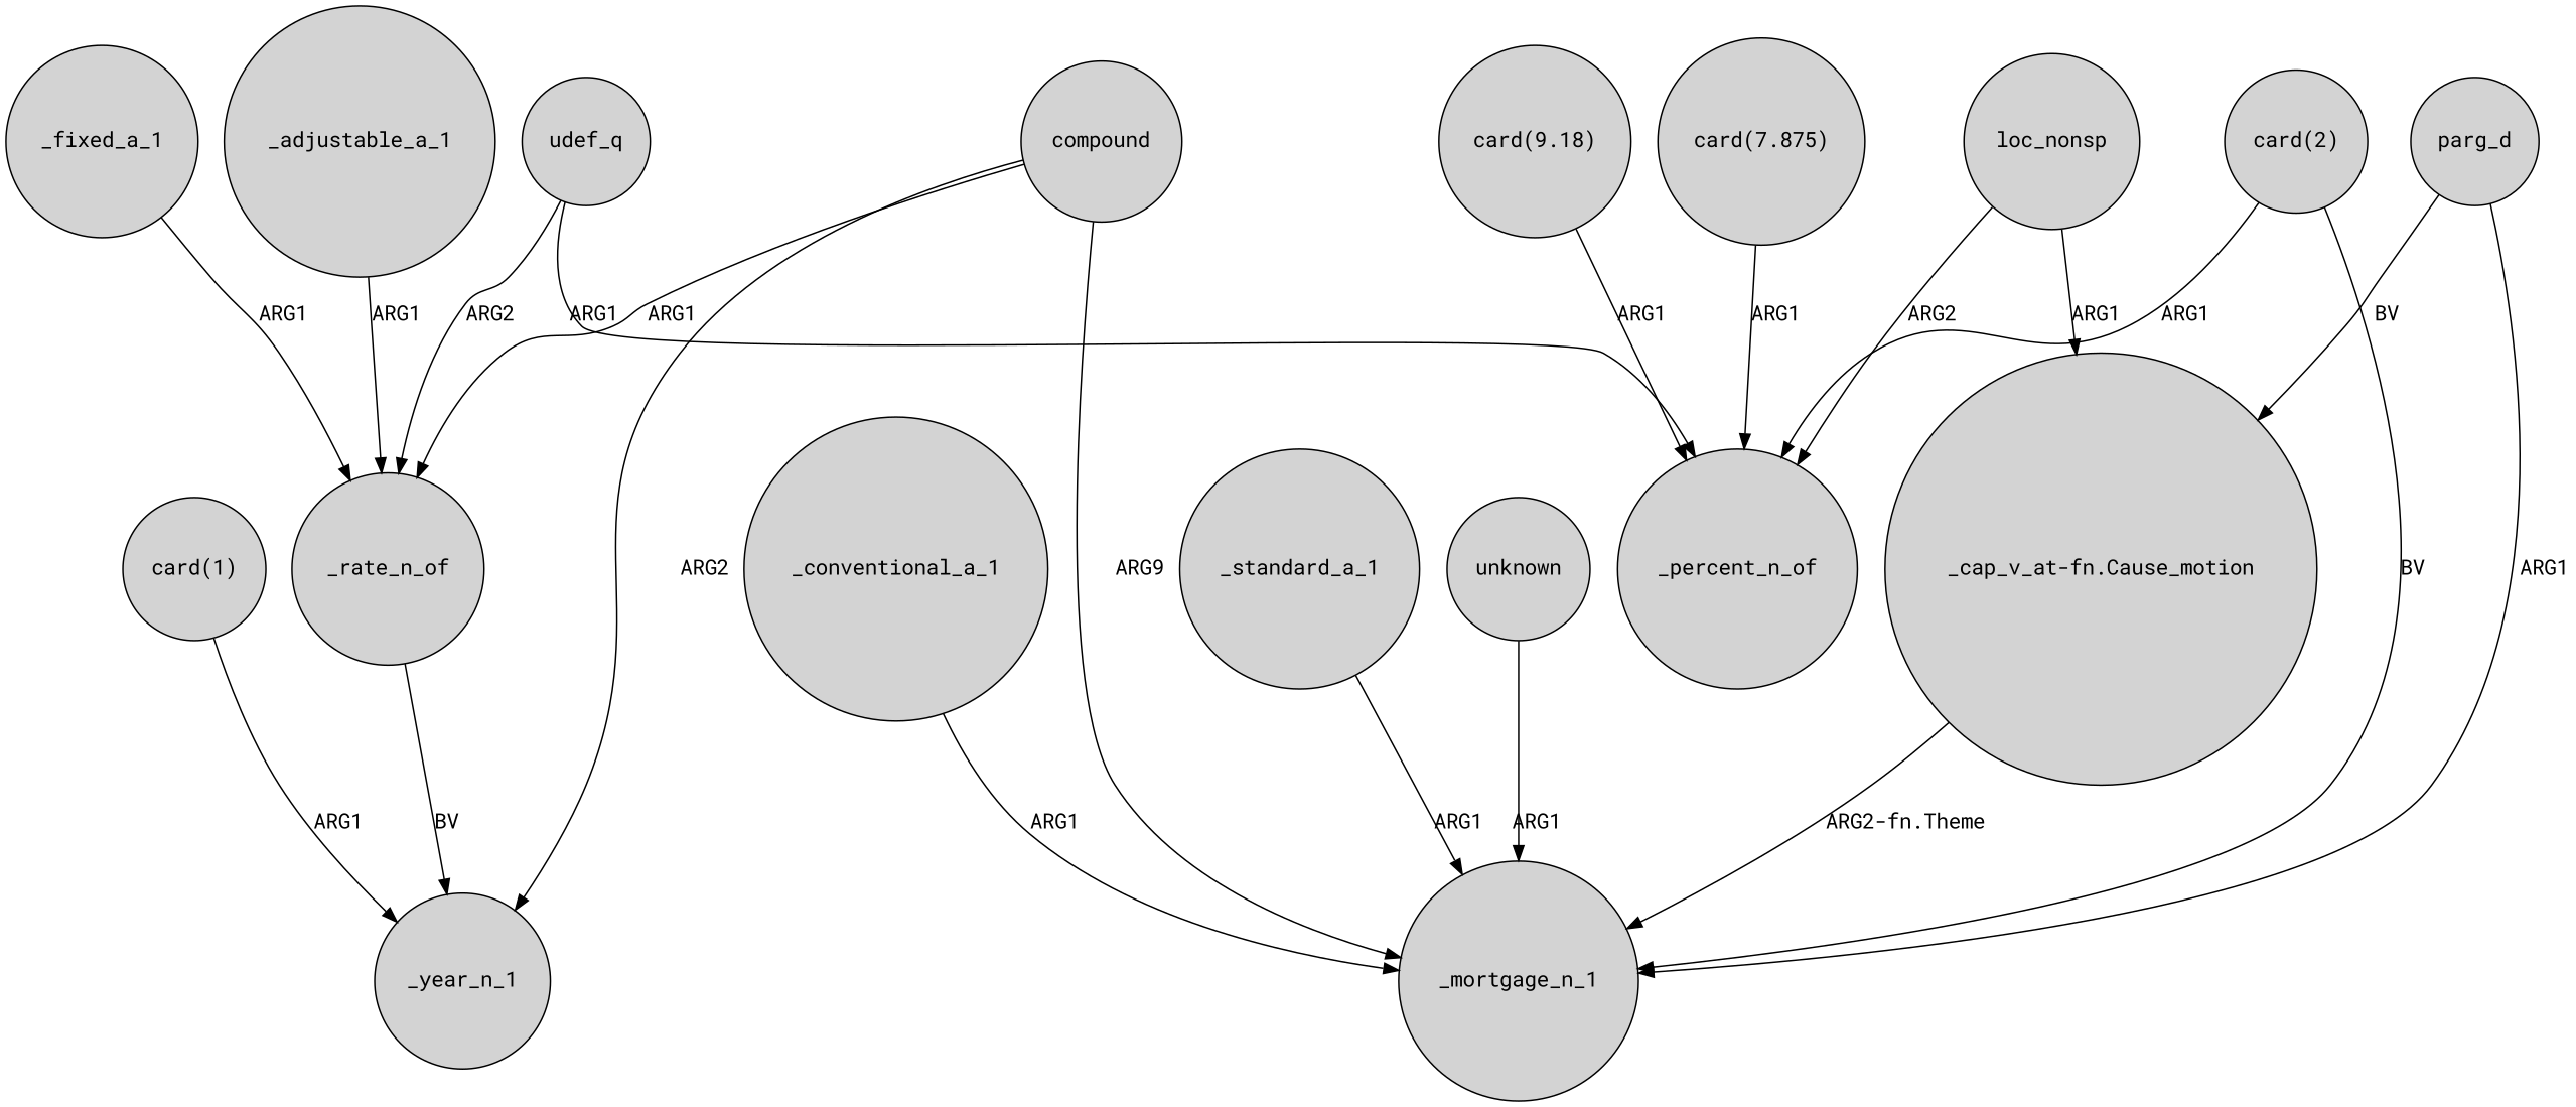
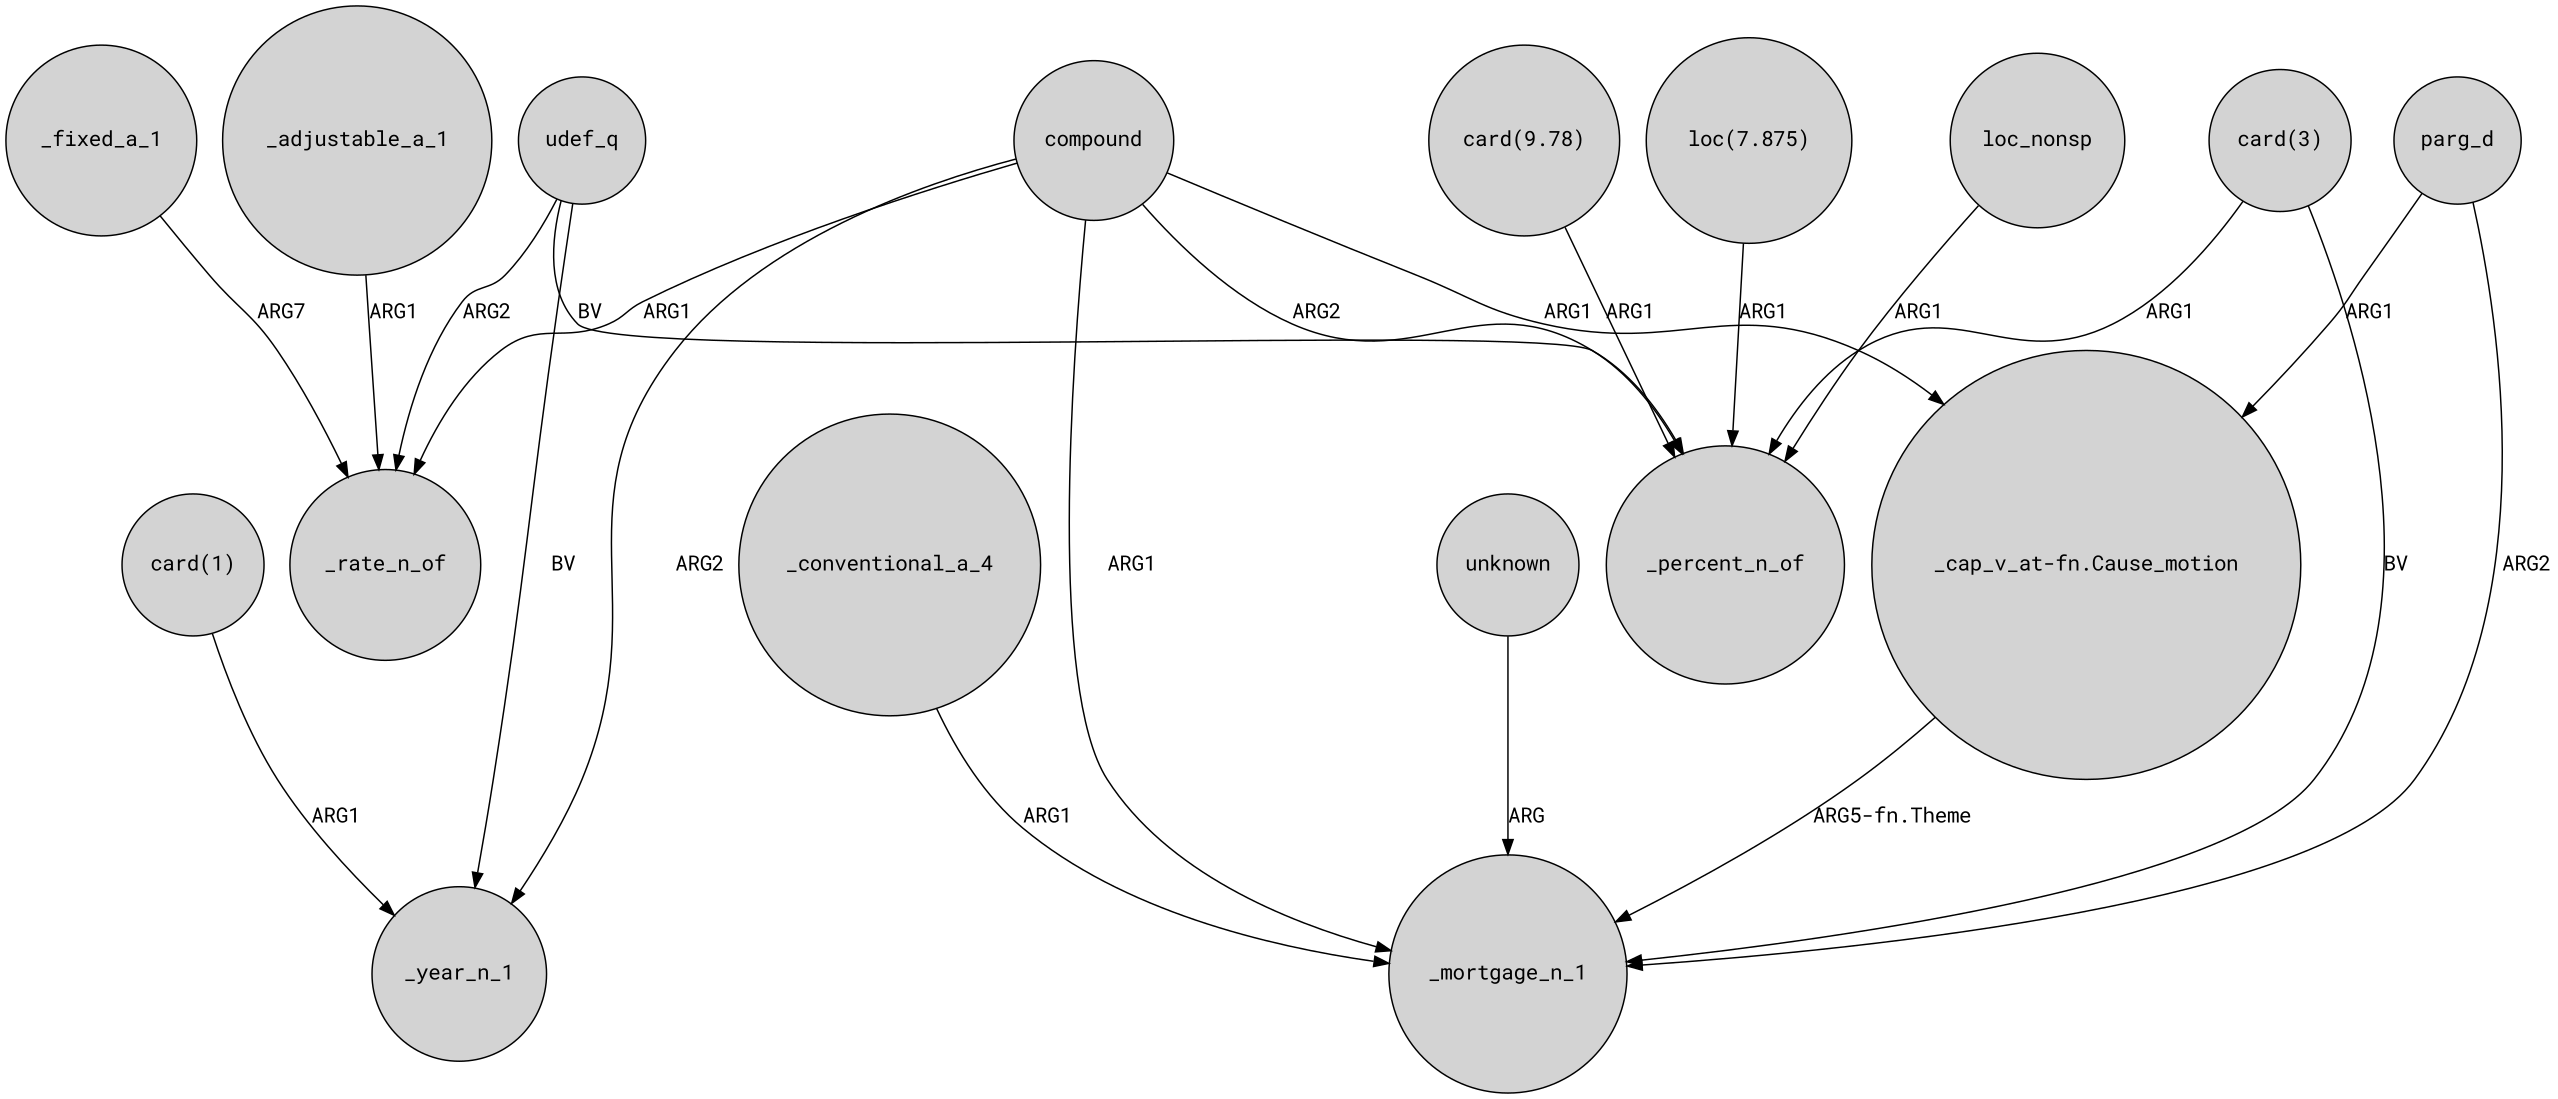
  digraph {
    fontname="Roboto Mono"
    node [fontname="Roboto Mono" shape=circle style=filled]
    edge [fontname="Roboto Mono"]
    compound
    _mortgage_n_1
    _percent_n_of
    _rate_n_of
    _year_n_1
    "_cap_v_at-fn.Cause_motion"
-   "card(7.875)"
+   "card(7.875)" [label="loc(7.875)"]
    _fixed_a_1
    "card(1)"
    udef_q
    parg_d
-   _conventional_a_1
-   _standard_a_1
-   "card(9.78)" [label="card(9.18)"]
-   "card(2)"
+   _conventional_a_1 [label=_conventional_a_4]
+   "card(9.78)"
+   "card(2)" [label="card(3)"]
    _adjustable_a_1
    unknown
    loc_nonsp
-   compound -> _mortgage_n_1 [label=ARG9]
+   compound -> _mortgage_n_1 [label=ARG1]
+   compound -> _percent_n_of [label=ARG2]
    compound -> _rate_n_of [label=ARG1]
    compound -> _year_n_1 [label=ARG2]
-   loc_nonsp -> "_cap_v_at-fn.Cause_motion" [label=ARG1]
-   "_cap_v_at-fn.Cause_motion" -> _mortgage_n_1 [label="ARG2-fn.Theme"]
+   compound -> "_cap_v_at-fn.Cause_motion" [label=ARG1]
+   "_cap_v_at-fn.Cause_motion" -> _mortgage_n_1 [label="ARG5-fn.Theme"]
    "card(7.875)" -> _percent_n_of [label=ARG1]
-   _fixed_a_1 -> _rate_n_of [label=ARG1]
+   _fixed_a_1 -> _rate_n_of [label=ARG7]
    "card(1)" -> _year_n_1 [label=ARG1]
-   udef_q -> _percent_n_of [label=ARG1]
+   udef_q -> _percent_n_of [label=BV]
    udef_q -> _rate_n_of [label=ARG2]
-   _rate_n_of -> _year_n_1 [label=BV]
-   parg_d -> _mortgage_n_1 [label=ARG1]
-   parg_d -> "_cap_v_at-fn.Cause_motion" [label=BV]
+   udef_q -> _year_n_1 [label=BV]
+   parg_d -> _mortgage_n_1 [label=ARG2]
+   parg_d -> "_cap_v_at-fn.Cause_motion" [label=ARG1]
    _conventional_a_1 -> _mortgage_n_1 [label=ARG1]
-   _standard_a_1 -> _mortgage_n_1 [label=ARG1]
    "card(9.78)" -> _percent_n_of [label=ARG1]
    "card(2)" -> _mortgage_n_1 [label=BV]
    "card(2)" -> _percent_n_of [label=ARG1]
    _adjustable_a_1 -> _rate_n_of [label=ARG1]
-   unknown -> _mortgage_n_1 [label=ARG1]
-   loc_nonsp -> _percent_n_of [label=ARG2]
+   unknown -> _mortgage_n_1 [label=ARG]
+   loc_nonsp -> _percent_n_of [label=ARG1]
  }
